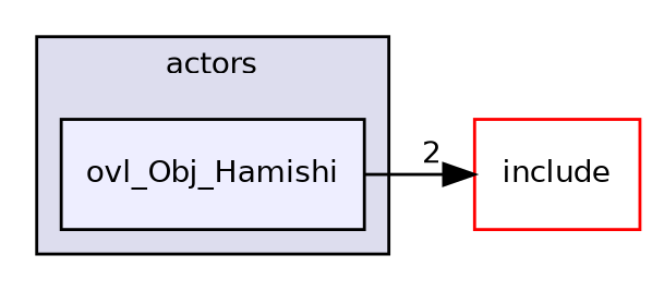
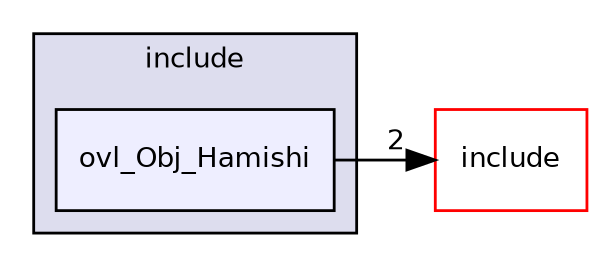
  digraph {
    compound=true
    rankdir=LR
    node [fontname=Helvetica fontsize=10 shape=box style=filled]
    n1 [fillcolor="#eeeeff" label=ovl_Obj_Hamishi pencolor=black]
    n2 [color=red fillcolor=white label=include]
    subgraph cluster_1 {
      bgcolor="#ddddee"
      fontname=Helvetica
      fontsize=10
-     label=actors
+     label=include
      pencolor=black
      n1
    }
    n1 -> n2 [headlabel=2 labeldistance=1.5 labelfontname=Helvetica labelfontsize=10]
  }
